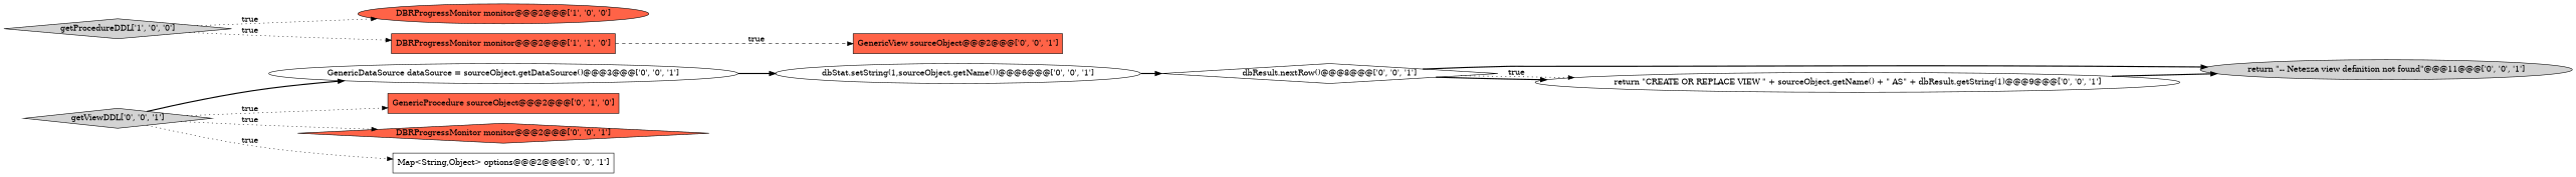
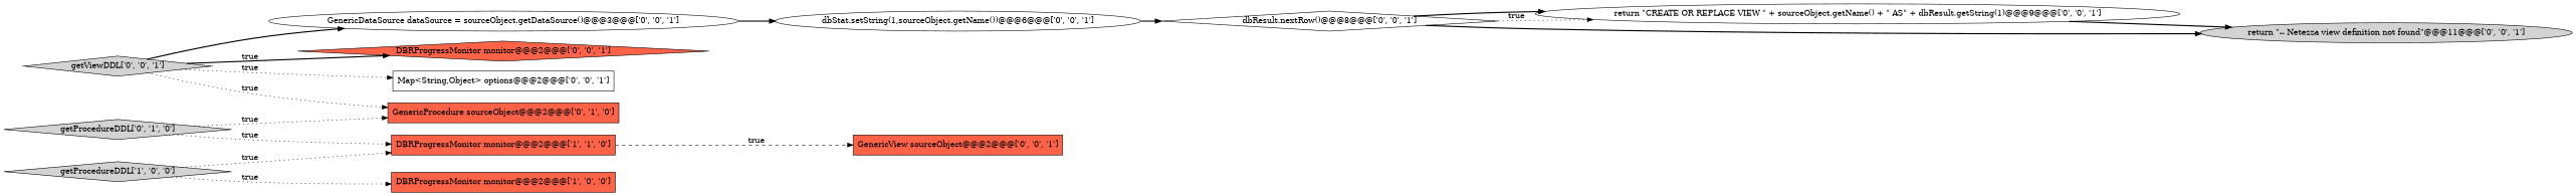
  digraph {
    rankdir=LR
    node [fillcolor=white shape=diamond style=filled]
    edge [style=dotted]
    n1 [fillcolor=lightgray label="return \"-- Netezza view definition not found\"@@@11@@@['0', '0', '1']" shape=ellipse]
    n2 [label="return \"CREATE OR REPLACE VIEW \" + sourceObject.getName() + \" AS\" + dbResult.getString(1)@@@9@@@['0', '0', '1']" shape=ellipse]
    n3 [label="GenericDataSource dataSource = sourceObject.getDataSource()@@@3@@@['0', '0', '1']" shape=ellipse]
    n4 [label="dbStat.setString(1,sourceObject.getName())@@@6@@@['0', '0', '1']" shape=ellipse]
    n5 [label="dbResult.nextRow()@@@8@@@['0', '0', '1']"]
-   n6 [fillcolor=tomato label="DBRProgressMonitor monitor@@@2@@@['1', '0', '0']" shape=ellipse]
+   n6 [fillcolor=tomato label="DBRProgressMonitor monitor@@@2@@@['1', '0', '0']" shape=box]
    n7 [fillcolor=tomato label="GenericProcedure sourceObject@@@2@@@['0', '1', '0']" shape=box]
    n8 [fillcolor=lightgray label="getViewDDL['0', '0', '1']"]
    n9 [fillcolor=tomato label="DBRProgressMonitor monitor@@@2@@@['0', '0', '1']"]
    n10 [label="Map<String,Object> options@@@2@@@['0', '0', '1']" shape=box]
    n11 [fillcolor=tomato label="GenericView sourceObject@@@2@@@['0', '0', '1']" shape=box]
    n12 [fillcolor=tomato label="DBRProgressMonitor monitor@@@2@@@['1', '1', '0']" shape=box]
+   n13 [fillcolor=lightgray label="getProcedureDDL['0', '1', '0']"]
    n14 [fillcolor=lightgray label="getProcedureDDL['1', '0', '0']"]
    n2 -> n1 [style=bold]
    n3 -> n4 [style=bold]
    n4 -> n5 [style=bold]
    n5 -> n1 [style=bold]
    n5 -> n2 [label=true]
    n5 -> n2 [style=bold]
    n8 -> n3 [style=bold]
    n8 -> n7 [label=true]
-   n8 -> n9 [label=true]
+   n8 -> n9 [label=true style=bold]
    n8 -> n10 [label=true]
    n12 -> n11 [label=true style=dashed]
+   n13 -> n7 [label=true]
+   n13 -> n12 [label=true]
    n14 -> n6 [label=true]
    n14 -> n12 [label=true]
  }
